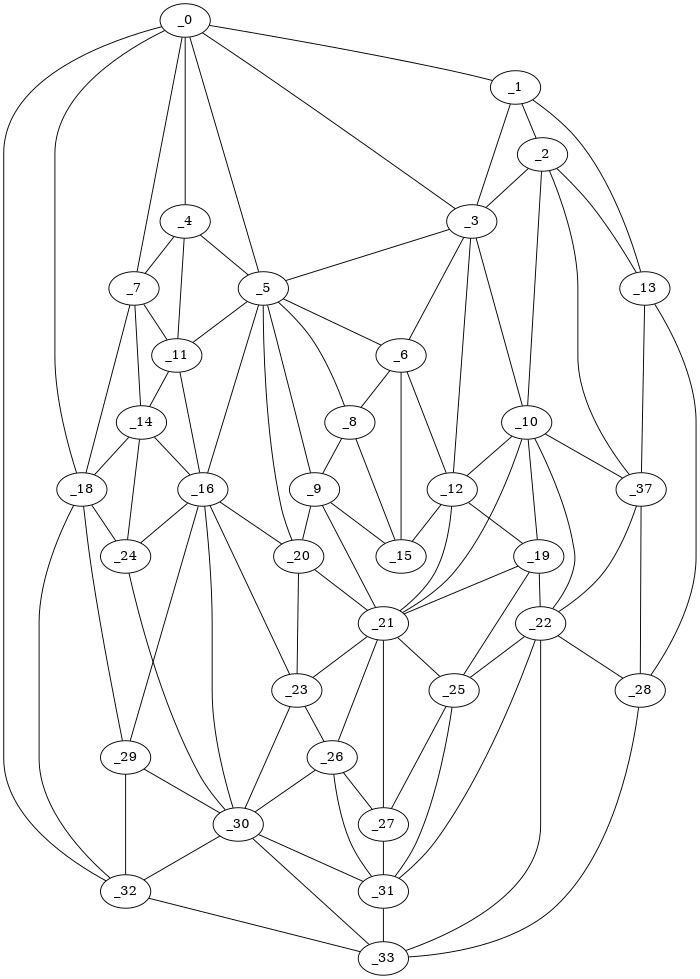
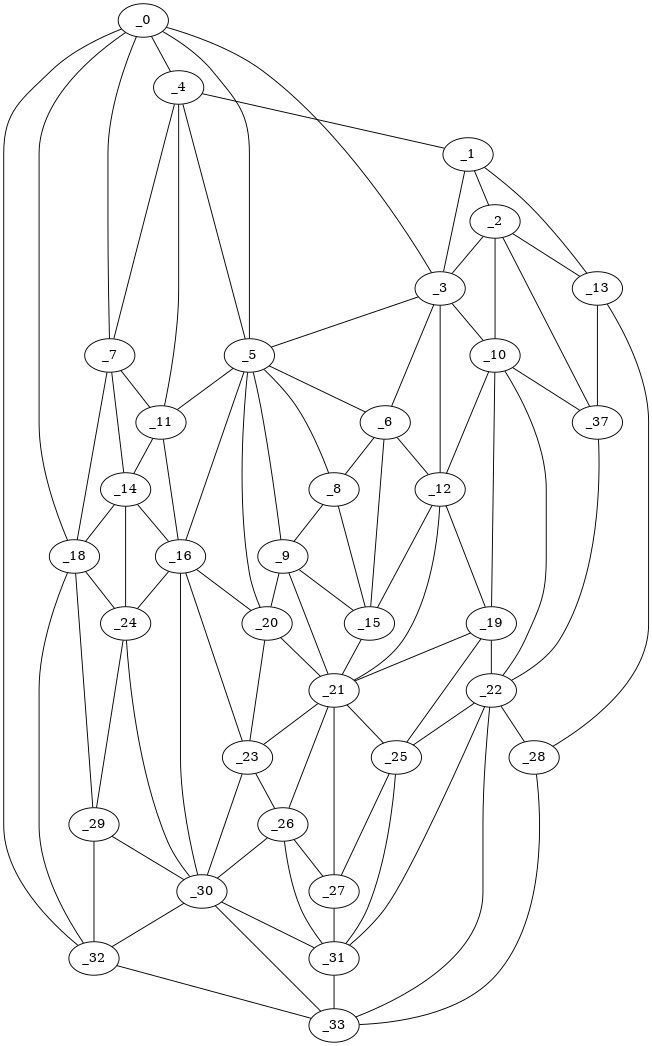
  graph {
    node [x=85]
    edge [valence=2]
    _0 [x=40 y=12]
    _1 [x=42 y=124]
    _3 [x=53 y=85]
    _4 [x=55 y=33]
    _5 [x=56 y=63]
    _7 [x=59 y=26]
    _18 [x=70 y=24]
    _32 [x=90 y=7]
    _2 [x=52 y=108]
    _13 [x=66 y=125]
    _10 [x=62 y=91]
    _6 [x=57 y=76]
    _12 [x=65 y=80]
    _11 [x=64 y=37]
    _8 [x=60 y=71]
    _9 [x=62 y=66]
    _16 [x=68 y=43]
    _20 [x=71 y=60]
    _14 [x=67 y=31]
    _24 [x=80 y=29]
    _29 [y=20]
    _33 [x=92 y=116]
    n23 [label=_37 x=68 y=110]
    _28 [x=84 y=120]
    _19 [x=70 y=88]
    _22 [x=76 y=107]
    _15 [x=67 y=75]
    _21 [x=74 y=74]
    _23 [x=77 y=58]
    _30 [y=56]
    _25 [x=80 y=86]
    _31 [y=84]
    _26 [x=82 y=73]
    _27 [x=82 y=79]
-   _0 -- _1 [valence=1]
+   _4 -- _1 [valence=1]
    _0 -- _3
    _0 -- _4
    _0 -- _5 [valence=1]
    _0 -- _7 [valence=1]
    _0 -- _18
    _0 -- _32 [valence=1]
    _1 -- _3
    _1 -- _2 [valence=1]
    _1 -- _13 [valence=1]
    _3 -- _5
    _3 -- _10 [valence=1]
    _3 -- _6
    _3 -- _12
    _4 -- _5 [valence=1]
    _4 -- _7
    _4 -- _11 [valence=1]
    _5 -- _6
    _5 -- _11
    _5 -- _8
    _5 -- _9 [valence=1]
    _5 -- _16 [valence=1]
    _5 -- _20 [valence=1]
    _7 -- _18
    _7 -- _11
    _7 -- _14
    _18 -- _32
    _18 -- _24
    _18 -- _29
    _32 -- _33 [valence=1]
    _2 -- _3
    _2 -- _13
    _2 -- _10 [valence=1]
    _2 -- n23 [valence=1]
    _13 -- n23 [valence=1]
    _13 -- _28 [valence=1]
    _10 -- _12
    _10 -- n23
    _10 -- _19 [valence=1]
    _10 -- _22 [valence=1]
    _6 -- _12 [valence=1]
    _6 -- _8
    _6 -- _15
    _12 -- _19 [valence=1]
    _12 -- _15
    _12 -- _21
    _11 -- _16
    _11 -- _14
    _8 -- _9
    _8 -- _15
    _9 -- _20
    _9 -- _15
    _9 -- _21
    _16 -- _20
    _16 -- _24
    _16 -- _23
    _16 -- _30 [valence=1]
    _20 -- _21 [valence=1]
    _20 -- _23 [valence=1]
    _14 -- _18
    _14 -- _16 [valence=1]
    _14 -- _24
-   _16 -- _29 [valence=1]
+   _24 -- _29 [valence=1]
    _24 -- _30
    _29 -- _32
    _29 -- _30 [valence=1]
-   n23 -- _28
    n23 -- _22 [valence=1]
    _28 -- _33 [valence=1]
    _19 -- _22
    _19 -- _21
    _19 -- _25 [valence=1]
    _22 -- _33
    _22 -- _28
    _22 -- _25 [valence=1]
    _22 -- _31
-   _10 -- _21 [valence=1]
+   _15 -- _21 [valence=1]
    _21 -- _23
    _21 -- _25
    _21 -- _26
    _21 -- _27 [valence=1]
    _23 -- _30
    _23 -- _26
    _30 -- _32
    _30 -- _33 [valence=1]
    _30 -- _31 [valence=1]
    _25 -- _31 [valence=1]
    _25 -- _27
    _31 -- _33
    _26 -- _30
    _26 -- _31
    _26 -- _27 [valence=1]
    _27 -- _31
  }
